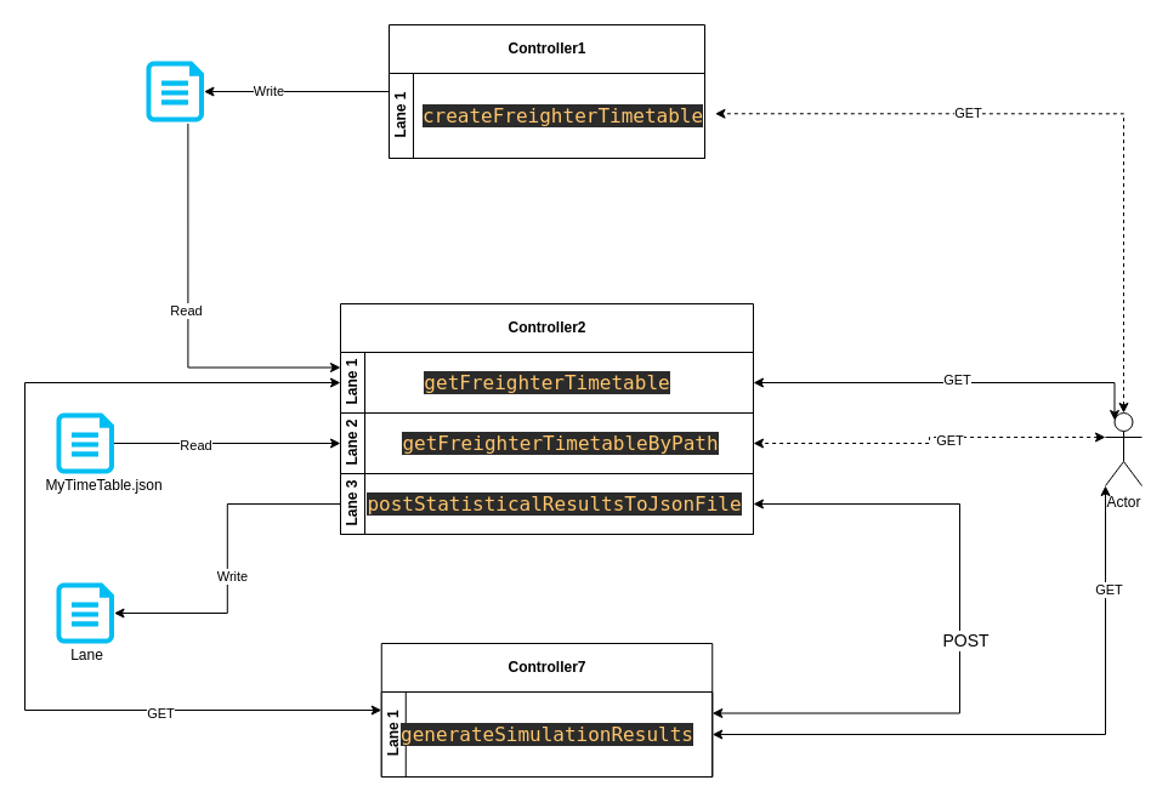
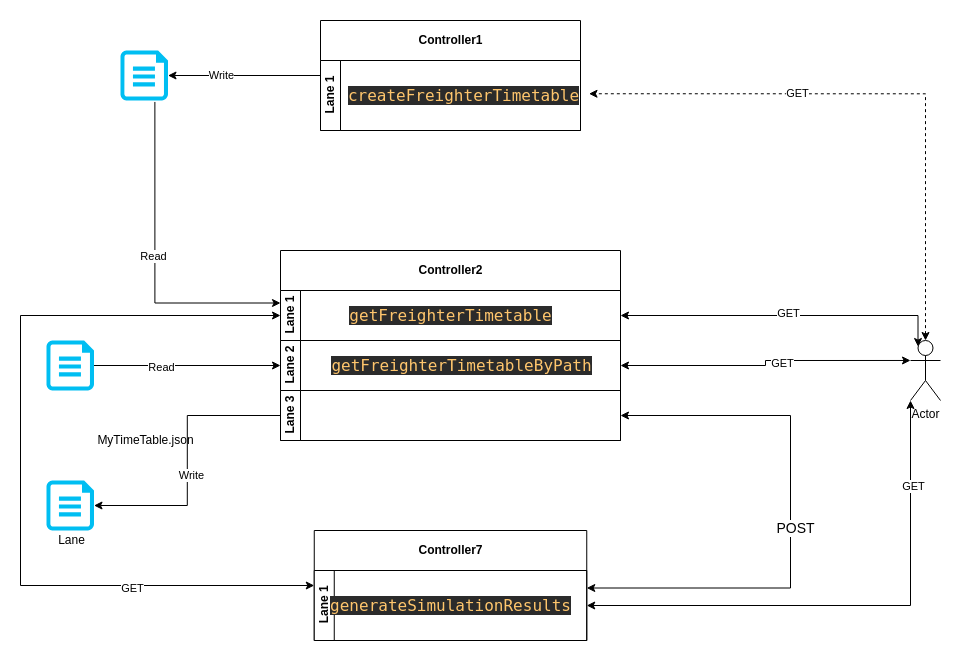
  <mxCell id="0" />
  <mxCell id="1" parent="0" />
  <mxCell id="2" style="edgeStyle=orthogonalEdgeStyle;rounded=0;orthogonalLoop=1;jettySize=auto;html=1;exitX=0;exitY=0.5;exitDx=0;exitDy=0;entryX=1;entryY=0.5;entryDx=0;entryDy=0;entryPerimeter=0;" edge="1" parent="1" source="4" target="7"><mxGeometry relative="1" as="geometry" /></mxCell>
  <mxCell id="3" value="Write" style="edgeLabel;html=1;align=center;verticalAlign=middle;resizable=0;points=[];" vertex="1" connectable="0" parent="2"><mxGeometry x="0.308" y="-1" relative="1" as="geometry"><mxPoint as="offset" /></mxGeometry></mxCell>
  <mxCell id="4" value="Controller1" style="swimlane;html=1;childLayout=stackLayout;resizeParent=1;resizeParentMax=0;horizontal=1;startSize=40;horizontalStack=0;" parent="1" vertex="1"><mxGeometry x="320" y="20" width="260" height="110" as="geometry" /></mxCell>
  <mxCell id="5" value="Lane 1" style="swimlane;html=1;startSize=20;horizontal=0;" parent="4" vertex="1"><mxGeometry y="40" width="260" height="70" as="geometry" /></mxCell>
  <mxCell id="6" value="&lt;pre style=&quot;background-color: #2b2b2b ; color: #a9b7c6 ; font-family: &amp;#34;jetbrains mono&amp;#34; , monospace ; font-size: 12.0pt&quot;&gt;&lt;span style=&quot;color: #ffc66d&quot;&gt;createFreighterTimetable&lt;/span&gt;&lt;/pre&gt;" style="text;html=1;align=center;verticalAlign=middle;resizable=0;points=[];autosize=1;" vertex="1" parent="5"><mxGeometry x="17.5" y="10" width="250" height="50" as="geometry" /></mxCell>
  <mxCell id="7" value="" style="verticalLabelPosition=bottom;html=1;verticalAlign=top;align=center;strokeColor=none;fillColor=#00BEF2;shape=mxgraph.azure.cloud_services_configuration_file;pointerEvents=1;" vertex="1" parent="1"><mxGeometry x="120" y="50" width="47.5" height="50" as="geometry" /></mxCell>
  <mxCell id="8" style="edgeStyle=orthogonalEdgeStyle;rounded=0;orthogonalLoop=1;jettySize=auto;html=1;exitX=0.5;exitY=0;exitDx=0;exitDy=0;exitPerimeter=0;entryX=1.004;entryY=0.465;entryDx=0;entryDy=0;entryPerimeter=0;startArrow=classic;startFill=1;dashed=1;" edge="1" parent="1" source="16" target="6"><mxGeometry relative="1" as="geometry" /></mxCell>
  <mxCell id="9" value="GET" style="edgeLabel;html=1;align=center;verticalAlign=middle;resizable=0;points=[];" vertex="1" connectable="0" parent="8"><mxGeometry x="0.286" y="-1" relative="1" as="geometry"><mxPoint as="offset" /></mxGeometry></mxCell>
  <mxCell id="10" style="edgeStyle=orthogonalEdgeStyle;rounded=0;orthogonalLoop=1;jettySize=auto;html=1;exitX=0.25;exitY=0.1;exitDx=0;exitDy=0;exitPerimeter=0;entryX=1;entryY=0.5;entryDx=0;entryDy=0;startArrow=classic;startFill=1;" edge="1" parent="1" source="16" target="18"><mxGeometry relative="1" as="geometry"><Array as="points"><mxPoint x="917" y="315" /></Array></mxGeometry></mxCell>
  <mxCell id="11" value="GET" style="edgeLabel;html=1;align=center;verticalAlign=middle;resizable=0;points=[];" vertex="1" connectable="0" parent="10"><mxGeometry x="-0.018" y="-3" relative="1" as="geometry"><mxPoint as="offset" /></mxGeometry></mxCell>
- <mxCell id="12" style="edgeStyle=orthogonalEdgeStyle;rounded=0;orthogonalLoop=1;jettySize=auto;html=1;exitX=0;exitY=0.333;exitDx=0;exitDy=0;exitPerimeter=0;entryX=1;entryY=0.5;entryDx=0;entryDy=0;startArrow=classic;startFill=1;dashed=1;" edge="1" parent="1" source="16" target="20"><mxGeometry relative="1" as="geometry"><Array as="points"><mxPoint x="765" y="360" /><mxPoint x="765" y="365" /></Array></mxGeometry></mxCell>
+ <mxCell id="12" style="edgeStyle=orthogonalEdgeStyle;rounded=0;orthogonalLoop=1;jettySize=auto;html=1;exitX=0;exitY=0.333;exitDx=0;exitDy=0;exitPerimeter=0;entryX=1;entryY=0.5;entryDx=0;entryDy=0;startArrow=classic;startFill=1;" edge="1" parent="1" source="16" target="20"><mxGeometry relative="1" as="geometry"><Array as="points"><mxPoint x="765" y="360" /><mxPoint x="765" y="365" /></Array></mxGeometry></mxCell>
  <mxCell id="13" value="GET" style="edgeLabel;html=1;align=center;verticalAlign=middle;resizable=0;points=[];" vertex="1" connectable="0" parent="12"><mxGeometry x="0.0" y="16" relative="1" as="geometry"><mxPoint as="offset" /></mxGeometry></mxCell>
  <mxCell id="14" style="edgeStyle=orthogonalEdgeStyle;rounded=0;orthogonalLoop=1;jettySize=auto;html=1;exitX=0;exitY=1;exitDx=0;exitDy=0;exitPerimeter=0;startArrow=classic;startFill=1;entryX=1;entryY=0.5;entryDx=0;entryDy=0;" edge="1" parent="1" source="16" target="25"><mxGeometry relative="1" as="geometry"><mxPoint x="630" y="640" as="targetPoint" /></mxGeometry></mxCell>
  <mxCell id="15" value="GET" style="edgeLabel;html=1;align=center;verticalAlign=middle;resizable=0;points=[];" vertex="1" connectable="0" parent="14"><mxGeometry x="-0.678" y="2" relative="1" as="geometry"><mxPoint as="offset" /></mxGeometry></mxCell>
  <mxCell id="16" value="Actor" style="shape=umlActor;verticalLabelPosition=bottom;verticalAlign=top;html=1;" vertex="1" parent="1"><mxGeometry x="910" y="340" width="30" height="60" as="geometry" /></mxCell>
  <mxCell id="17" value="Controller2" style="swimlane;html=1;childLayout=stackLayout;resizeParent=1;resizeParentMax=0;horizontal=1;startSize=40;horizontalStack=0;" vertex="1" parent="1"><mxGeometry x="280" y="250" width="340" height="190" as="geometry" /></mxCell>
  <mxCell id="18" value="Lane 1" style="swimlane;html=1;startSize=20;horizontal=0;" vertex="1" parent="17"><mxGeometry y="40" width="340" height="50" as="geometry" /></mxCell>
  <mxCell id="19" value="&lt;pre style=&quot;background-color: #2b2b2b ; color: #a9b7c6 ; font-family: &amp;#34;jetbrains mono&amp;#34; , monospace ; font-size: 12.0pt&quot;&gt;&lt;span style=&quot;color: #ffc66d&quot;&gt;getFreighterTimetable&lt;/span&gt;&lt;/pre&gt;" style="text;html=1;align=center;verticalAlign=middle;resizable=0;points=[];autosize=1;" vertex="1" parent="18"><mxGeometry x="60" width="220" height="50" as="geometry" /></mxCell>
  <mxCell id="20" value="Lane 2" style="swimlane;html=1;startSize=20;horizontal=0;" vertex="1" parent="17"><mxGeometry y="90" width="340" height="50" as="geometry" /></mxCell>
  <mxCell id="21" value="&lt;pre style=&quot;background-color: #2b2b2b ; color: #a9b7c6 ; font-family: &amp;#34;jetbrains mono&amp;#34; , monospace ; font-size: 12.0pt&quot;&gt;&lt;span style=&quot;color: #ffc66d&quot;&gt;getFreighterTimetableByPath&lt;/span&gt;&lt;/pre&gt;" style="text;html=1;align=center;verticalAlign=middle;resizable=0;points=[];autosize=1;" vertex="1" parent="20"><mxGeometry x="46.25" width="270" height="50" as="geometry" /></mxCell>
  <mxCell id="22" value="Lane 3" style="swimlane;html=1;startSize=20;horizontal=0;" vertex="1" parent="17"><mxGeometry y="140" width="340" height="50" as="geometry" /></mxCell>
- <mxCell id="23" value="&lt;pre style=&quot;background-color: #2b2b2b ; color: #a9b7c6 ; font-family: &amp;#34;jetbrains mono&amp;#34; , monospace ; font-size: 12.0pt&quot;&gt;&lt;span style=&quot;color: #ffc66d&quot;&gt;postStatisticalResultsToJsonFile&lt;/span&gt;&lt;/pre&gt;" style="text;html=1;align=center;verticalAlign=middle;resizable=0;points=[];autosize=1;" vertex="1" parent="22"><mxGeometry x="16.25" width="320" height="50" as="geometry" /></mxCell>
  <mxCell id="24" value="Controller7" style="swimlane;html=1;childLayout=stackLayout;resizeParent=1;resizeParentMax=0;horizontal=1;startSize=40;horizontalStack=0;" vertex="1" parent="1"><mxGeometry x="313.75" y="530" width="272.5" height="110" as="geometry" /></mxCell>
  <mxCell id="25" value="Lane 1" style="swimlane;html=1;startSize=20;horizontal=0;" vertex="1" parent="24"><mxGeometry y="40" width="272.5" height="70" as="geometry" /></mxCell>
  <mxCell id="26" value="&lt;pre style=&quot;background-color: #2b2b2b ; color: #a9b7c6 ; font-family: &amp;#34;jetbrains mono&amp;#34; , monospace ; font-size: 12.0pt&quot;&gt;&lt;pre style=&quot;font-family: &amp;#34;jetbrains mono&amp;#34; , monospace ; font-size: 12pt&quot;&gt;&lt;span style=&quot;color: #ffc66d&quot;&gt;generateSimulationResults&lt;/span&gt;&lt;/pre&gt;&lt;/pre&gt;" style="text;html=1;align=center;verticalAlign=middle;resizable=0;points=[];autosize=1;" vertex="1" parent="25"><mxGeometry x="6.25" y="10" width="260" height="50" as="geometry" /></mxCell>
  <mxCell id="27" style="edgeStyle=orthogonalEdgeStyle;rounded=0;orthogonalLoop=1;jettySize=auto;html=1;exitX=0;exitY=0.25;exitDx=0;exitDy=0;entryX=0.724;entryY=1.029;entryDx=0;entryDy=0;entryPerimeter=0;startArrow=classic;startFill=1;endArrow=none;endFill=0;" edge="1" parent="1" source="18" target="7"><mxGeometry relative="1" as="geometry"><mxPoint x="170" y="160" as="targetPoint" /><Array as="points"><mxPoint x="154" y="303" /></Array></mxGeometry></mxCell>
  <mxCell id="28" value="Read" style="edgeLabel;html=1;align=center;verticalAlign=middle;resizable=0;points=[];" vertex="1" connectable="0" parent="27"><mxGeometry x="-0.231" y="-47" relative="1" as="geometry"><mxPoint x="-49" y="-47" as="offset" /></mxGeometry></mxCell>
  <mxCell id="29" style="edgeStyle=orthogonalEdgeStyle;rounded=0;orthogonalLoop=1;jettySize=auto;html=1;exitX=0;exitY=0.5;exitDx=0;exitDy=0;startArrow=classic;startFill=1;entryX=1;entryY=0.5;entryDx=0;entryDy=0;entryPerimeter=0;endArrow=none;endFill=0;" edge="1" parent="1" source="20" target="31"><mxGeometry relative="1" as="geometry"><mxPoint x="100" y="365" as="targetPoint" /></mxGeometry></mxCell>
  <mxCell id="30" value="Read" style="edgeLabel;html=1;align=center;verticalAlign=middle;resizable=0;points=[];" vertex="1" connectable="0" parent="29"><mxGeometry x="0.284" y="1" relative="1" as="geometry"><mxPoint as="offset" /></mxGeometry></mxCell>
  <mxCell id="31" value="" style="verticalLabelPosition=bottom;html=1;verticalAlign=top;align=center;strokeColor=none;fillColor=#00BEF2;shape=mxgraph.azure.cloud_services_configuration_file;pointerEvents=1;" vertex="1" parent="1"><mxGeometry x="46" y="340" width="47.5" height="50" as="geometry" /></mxCell>
  <mxCell id="32" value="" style="verticalLabelPosition=bottom;html=1;verticalAlign=top;align=center;strokeColor=none;fillColor=#00BEF2;shape=mxgraph.azure.cloud_services_configuration_file;pointerEvents=1;" vertex="1" parent="1"><mxGeometry x="46" y="480" width="47.5" height="50" as="geometry" /></mxCell>
  <mxCell id="33" style="edgeStyle=orthogonalEdgeStyle;rounded=0;orthogonalLoop=1;jettySize=auto;html=1;exitX=0;exitY=0.5;exitDx=0;exitDy=0;entryX=1;entryY=0.5;entryDx=0;entryDy=0;entryPerimeter=0;startArrow=none;startFill=0;" edge="1" parent="1" source="22" target="32"><mxGeometry relative="1" as="geometry" /></mxCell>
  <mxCell id="34" value="Write" style="edgeLabel;html=1;align=center;verticalAlign=middle;resizable=0;points=[];" vertex="1" connectable="0" parent="33"><mxGeometry x="0.105" y="4" relative="1" as="geometry"><mxPoint as="offset" /></mxGeometry></mxCell>
  <mxCell id="35" style="edgeStyle=orthogonalEdgeStyle;rounded=0;orthogonalLoop=1;jettySize=auto;html=1;exitX=0;exitY=0.5;exitDx=0;exitDy=0;entryX=0;entryY=0.5;entryDx=0;entryDy=0;startArrow=classic;startFill=1;" edge="1" parent="1" source="18" target="24"><mxGeometry relative="1" as="geometry"><Array as="points"><mxPoint x="20" y="315" /><mxPoint x="20" y="585" /></Array></mxGeometry></mxCell>
  <mxCell id="36" value="GET" style="edgeLabel;html=1;align=center;verticalAlign=middle;resizable=0;points=[];" vertex="1" connectable="0" parent="35"><mxGeometry x="0.556" y="-2" relative="1" as="geometry"><mxPoint as="offset" /></mxGeometry></mxCell>
  <mxCell id="37" style="edgeStyle=orthogonalEdgeStyle;rounded=0;orthogonalLoop=1;jettySize=auto;html=1;exitX=1;exitY=0.25;exitDx=0;exitDy=0;entryX=1;entryY=0.5;entryDx=0;entryDy=0;startArrow=classic;startFill=1;" edge="1" parent="1" source="25" target="22"><mxGeometry relative="1" as="geometry"><Array as="points"><mxPoint x="790" y="587" /><mxPoint x="790" y="415" /></Array></mxGeometry></mxCell>
  <mxCell id="38" value="&lt;font style=&quot;font-size: 14px&quot;&gt;POST&lt;/font&gt;" style="edgeLabel;html=1;align=center;verticalAlign=middle;resizable=0;points=[];" vertex="1" connectable="0" parent="37"><mxGeometry x="-0.254" y="60" relative="1" as="geometry"><mxPoint x="64" y="-60" as="offset" /></mxGeometry></mxCell>
  <mxCell id="39" value="Lane" style="text;html=1;align=center;verticalAlign=middle;resizable=0;points=[];autosize=1;" vertex="1" parent="1"><mxGeometry x="46" y="530" width="50" height="20" as="geometry" /></mxCell>
- <mxCell id="40" value="MyTimeTable.json" style="text;html=1;align=center;verticalAlign=middle;resizable=0;points=[];autosize=1;" vertex="1" parent="1"><mxGeometry x="30" y="390" width="110" height="20" as="geometry" /></mxCell>
+ <mxCell id="40" value="MyTimeTable.json" style="text;html=1;align=center;verticalAlign=middle;resizable=0;points=[];autosize=1;" vertex="1" parent="1"><mxGeometry x="90" y="430" width="110" height="20" as="geometry" /></mxCell>
